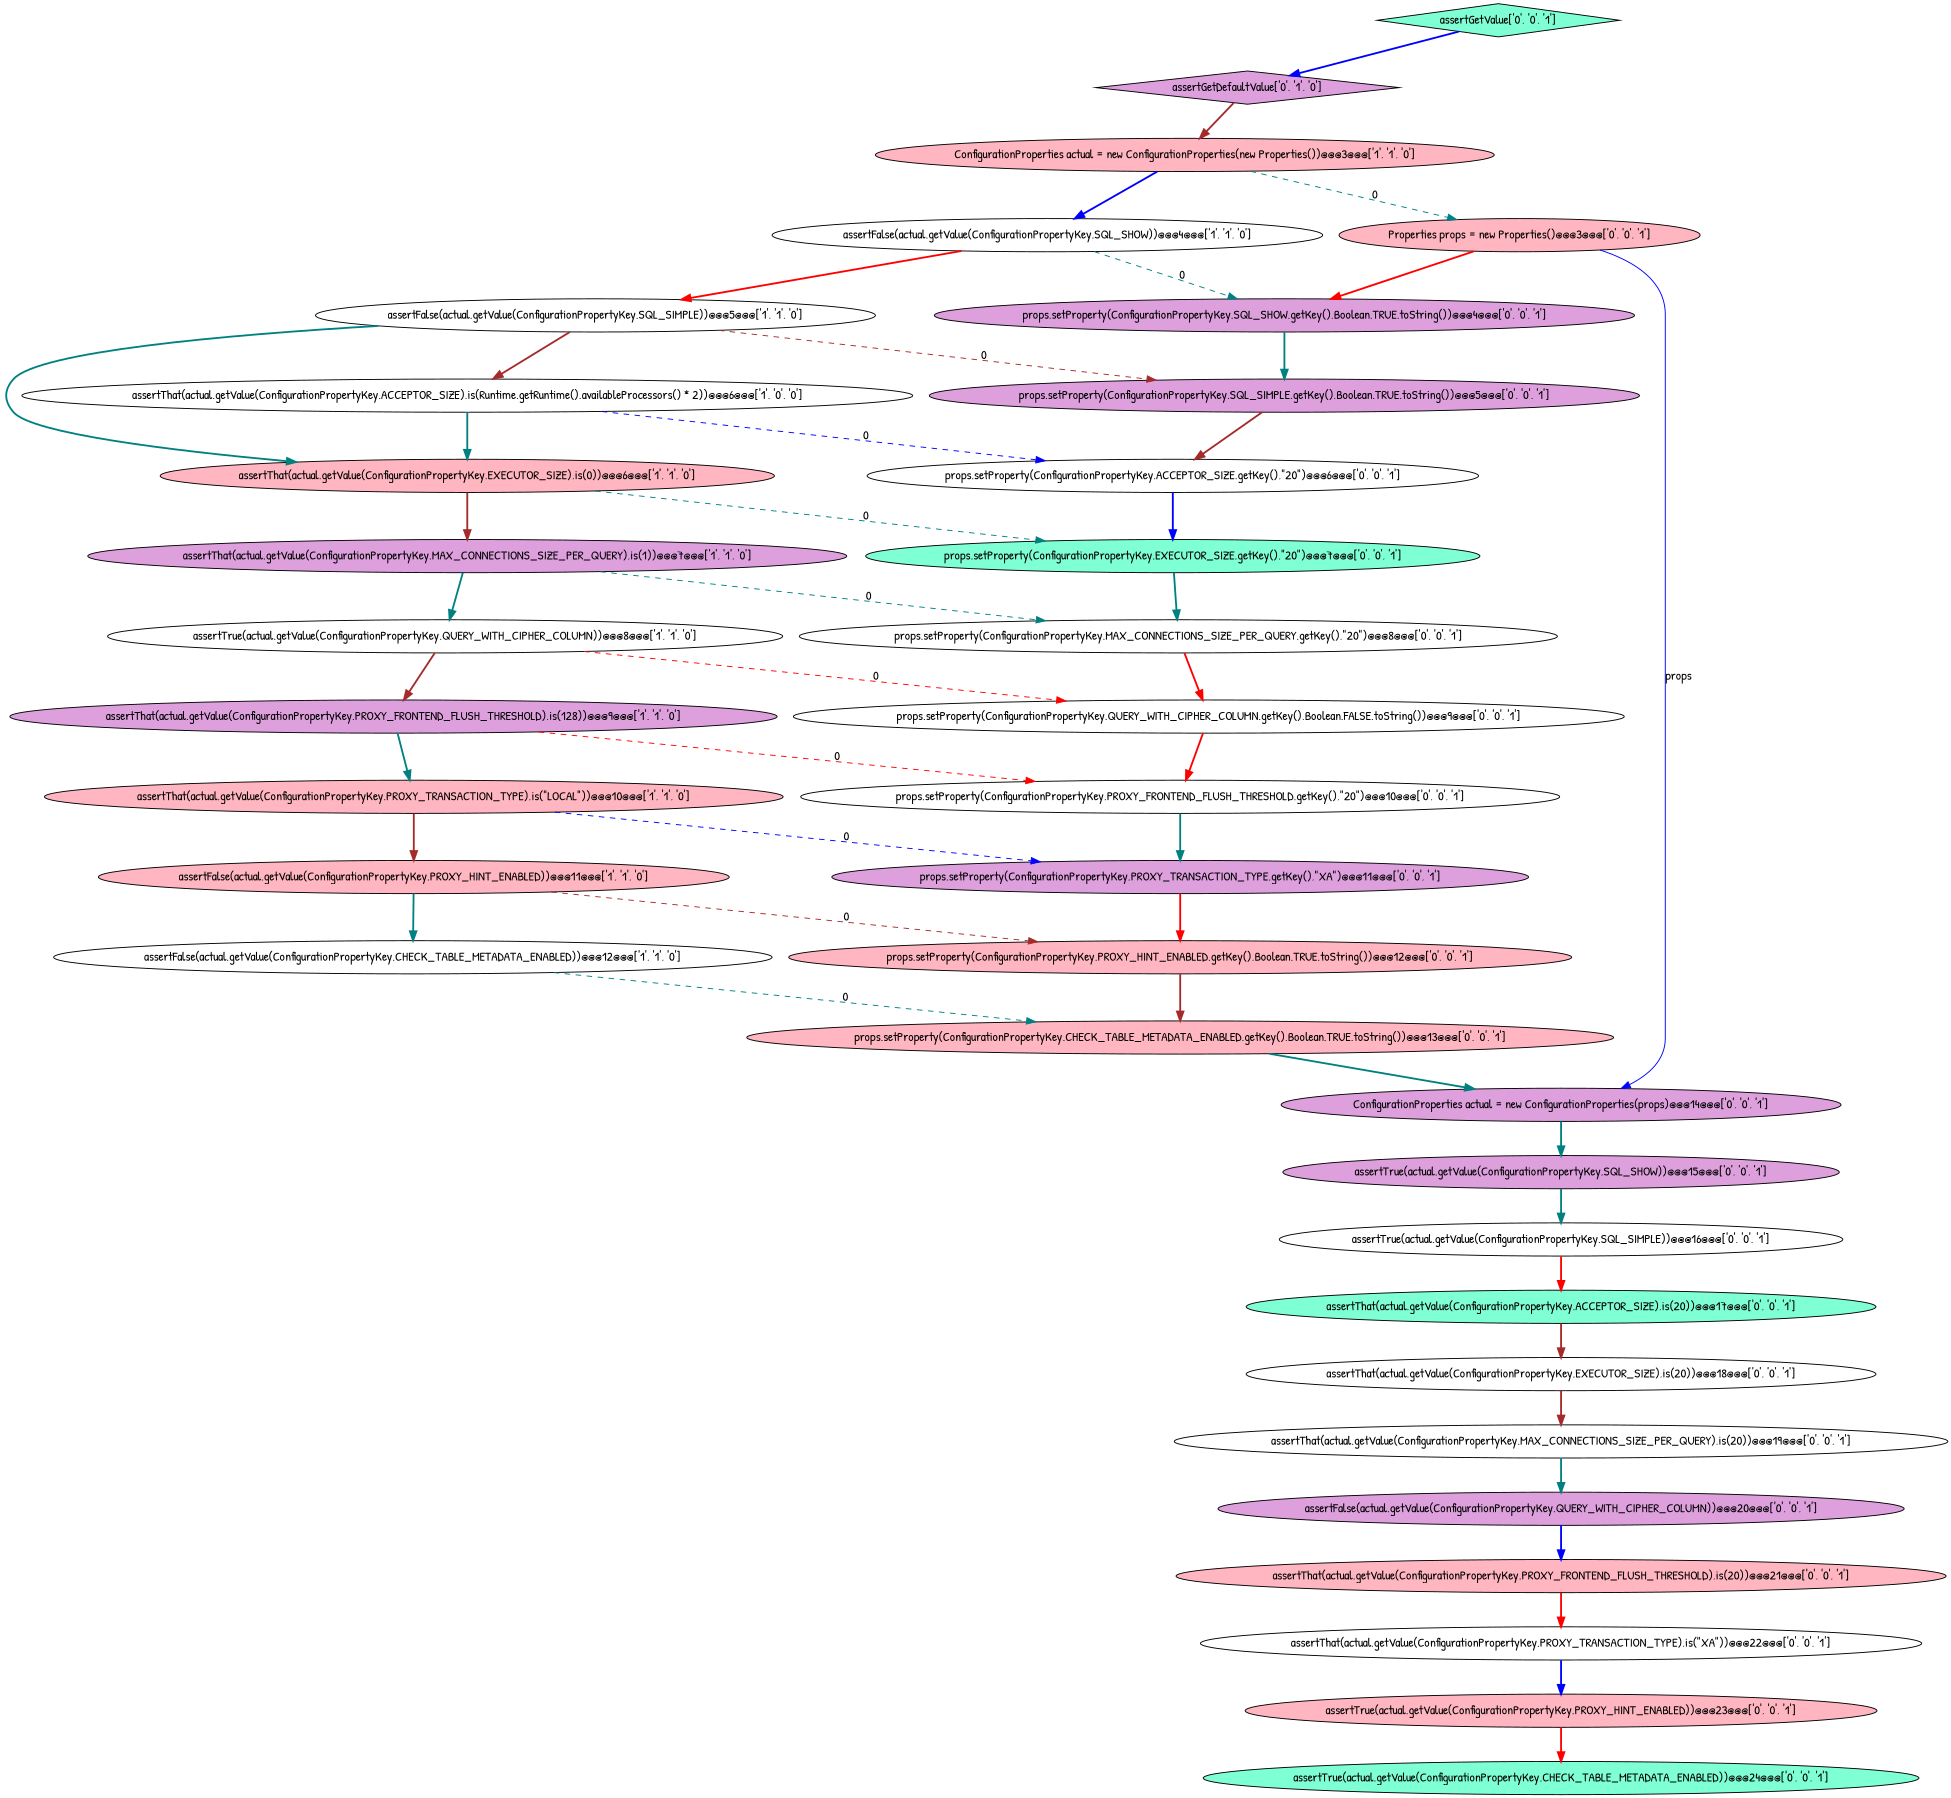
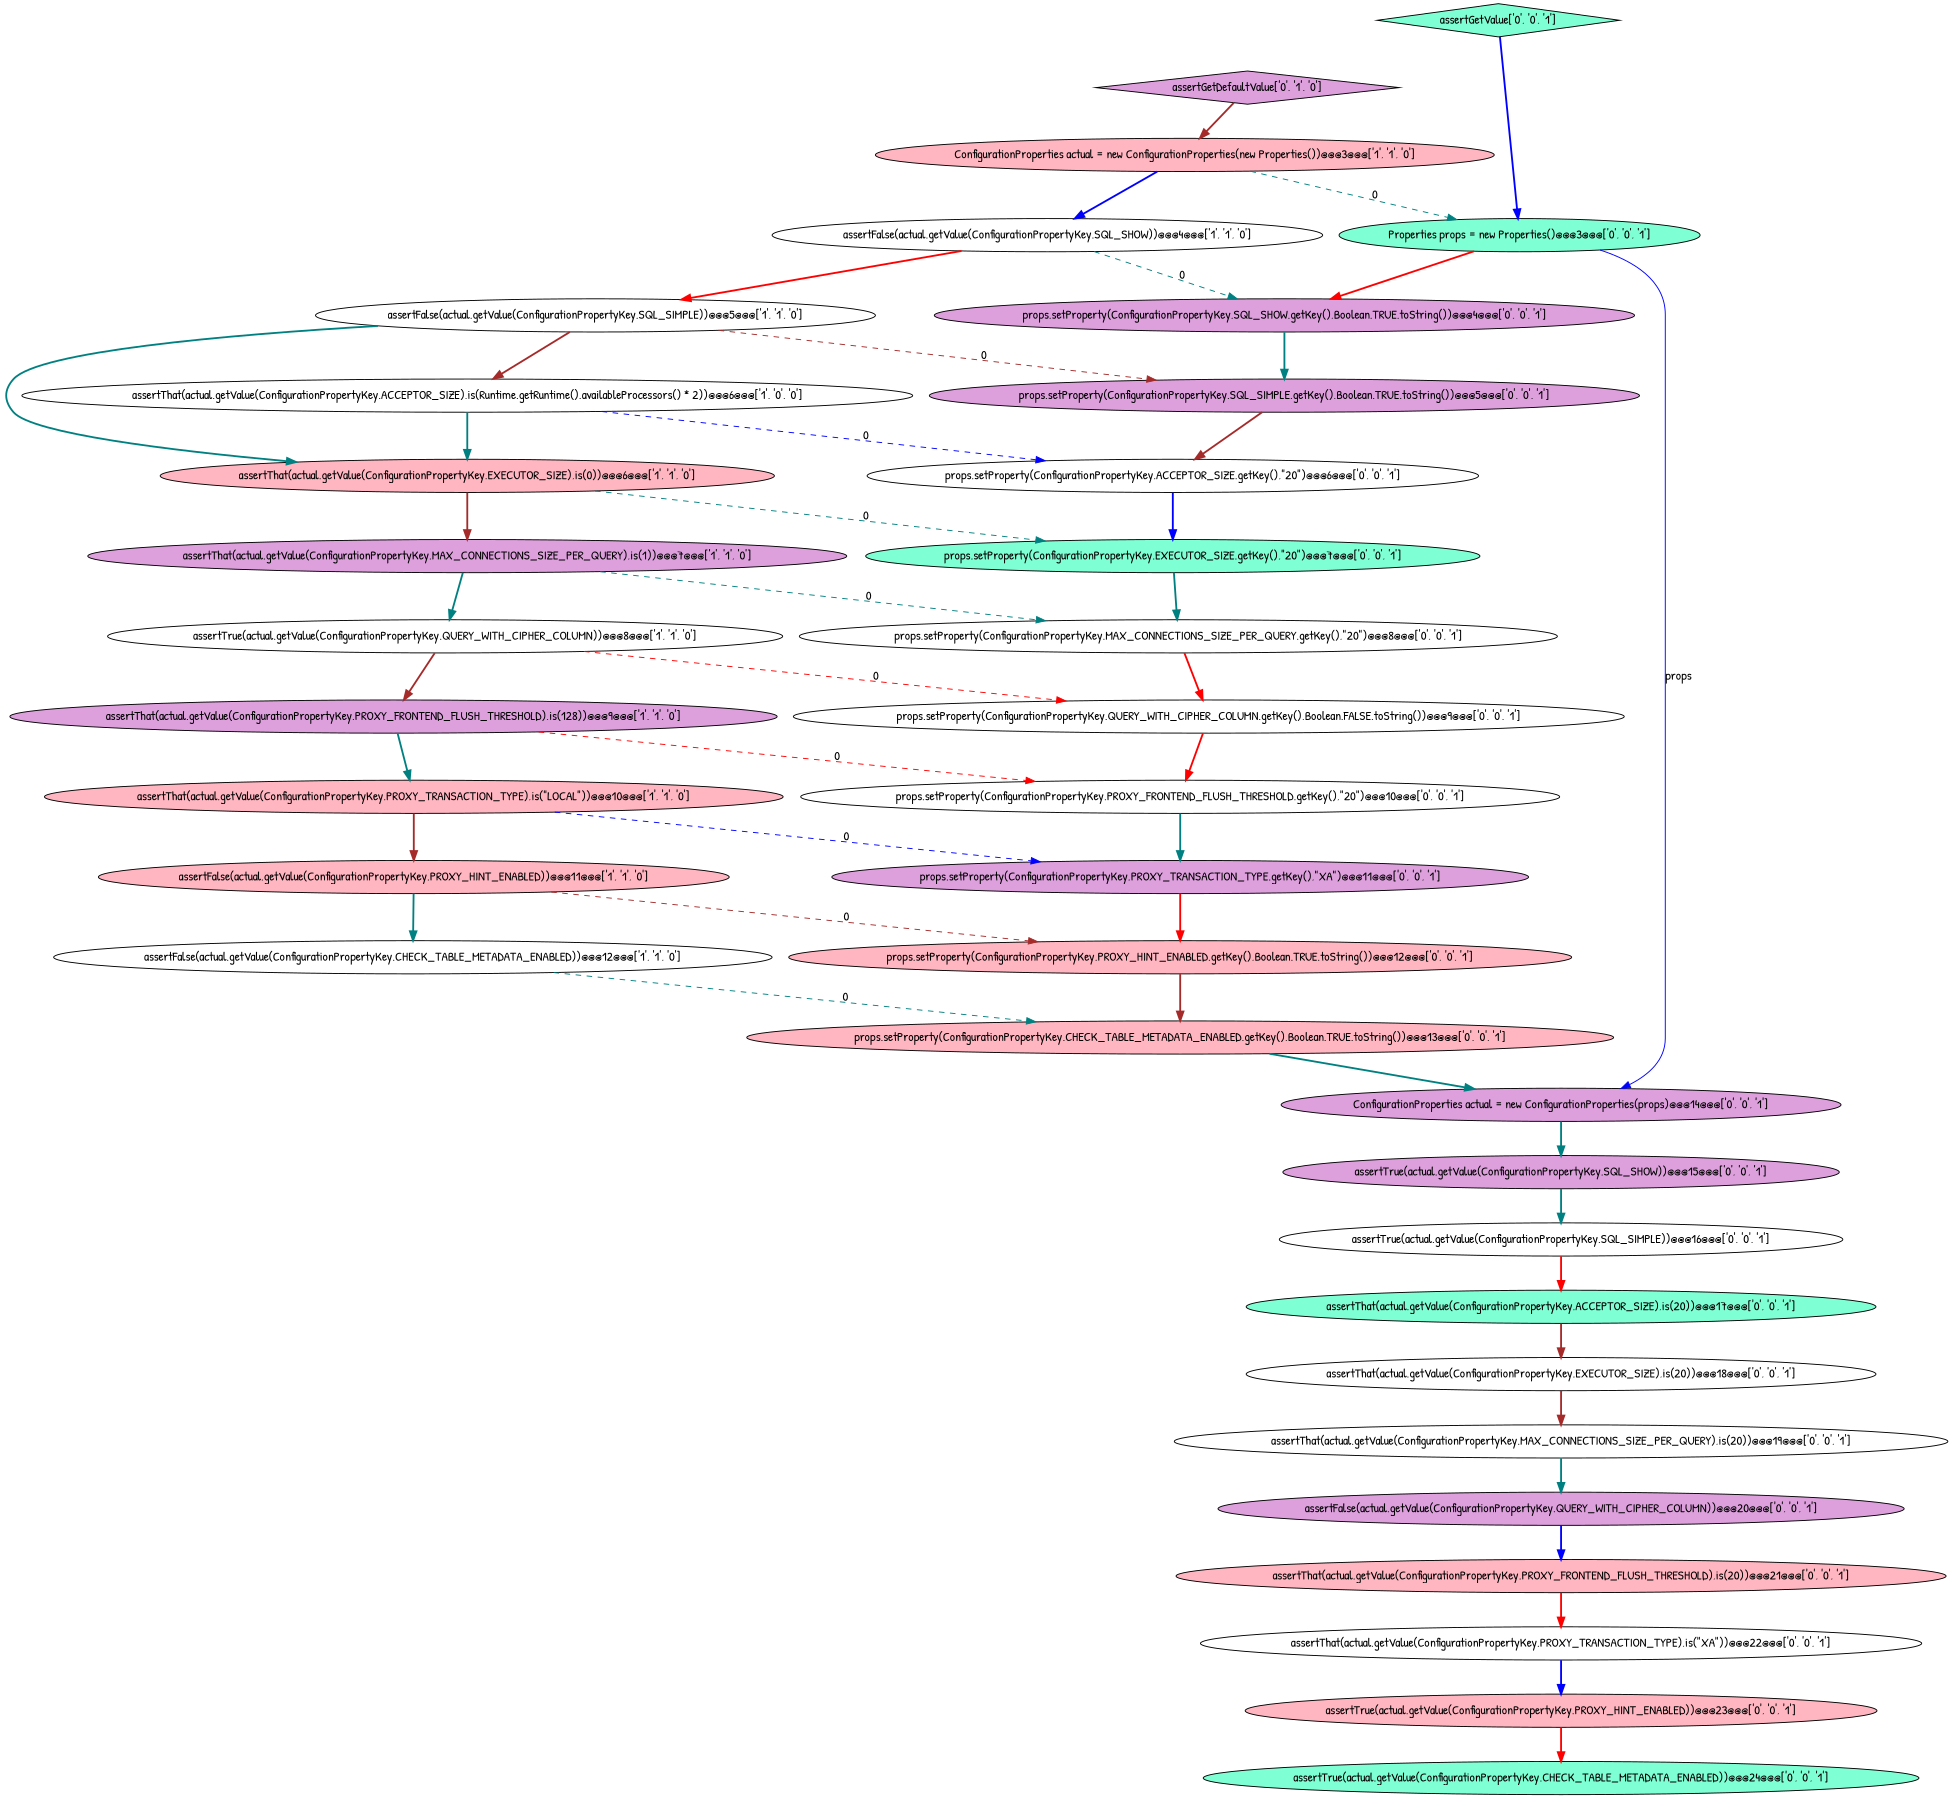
  digraph {
    fontname="Patrick Hand"
    node [fillcolor=white fontname="Patrick Hand" shape=ellipse style=filled]
    edge [color=teal fontname="Patrick Hand" style=bold]
    n1 [fillcolor=plum label="assertTrue(actual.getValue(ConfigurationPropertyKey.SQL_SHOW))@@@15@@@['0', '0', '1']"]
    n2 [label="assertTrue(actual.getValue(ConfigurationPropertyKey.SQL_SIMPLE))@@@16@@@['0', '0', '1']"]
    n3 [fillcolor=aquamarine label="assertThat(actual.getValue(ConfigurationPropertyKey.ACCEPTOR_SIZE),is(20))@@@17@@@['0', '0', '1']"]
    n4 [label="assertFalse(actual.getValue(ConfigurationPropertyKey.CHECK_TABLE_METADATA_ENABLED))@@@12@@@['1', '1', '0']"]
    n5 [fillcolor=lightpink label="props.setProperty(ConfigurationPropertyKey.CHECK_TABLE_METADATA_ENABLED.getKey(),Boolean.TRUE.toString())@@@13@@@['0', '0', '1']"]
    n6 [fillcolor=plum label="ConfigurationProperties actual = new ConfigurationProperties(props)@@@14@@@['0', '0', '1']"]
    n7 [fillcolor=plum label="assertGetDefaultValue['0', '1', '0']" shape=diamond]
    n8 [fillcolor=lightpink label="ConfigurationProperties actual = new ConfigurationProperties(new Properties())@@@3@@@['1', '1', '0']"]
-   n9 [fillcolor=lightpink label="Properties props = new Properties()@@@3@@@['0', '0', '1']"]
+   n9 [fillcolor=aquamarine label="Properties props = new Properties()@@@3@@@['0', '0', '1']"]
    n10 [label="assertFalse(actual.getValue(ConfigurationPropertyKey.SQL_SHOW))@@@4@@@['1', '1', '0']"]
    n11 [fillcolor=plum label="assertThat(actual.getValue(ConfigurationPropertyKey.PROXY_FRONTEND_FLUSH_THRESHOLD),is(128))@@@9@@@['1', '1', '0']"]
    n12 [label="props.setProperty(ConfigurationPropertyKey.PROXY_FRONTEND_FLUSH_THRESHOLD.getKey(),\"20\")@@@10@@@['0', '0', '1']"]
    n13 [fillcolor=lightpink label="assertThat(actual.getValue(ConfigurationPropertyKey.PROXY_TRANSACTION_TYPE),is(\"LOCAL\"))@@@10@@@['1', '1', '0']"]
    n14 [fillcolor=plum label="props.setProperty(ConfigurationPropertyKey.PROXY_TRANSACTION_TYPE.getKey(),\"XA\")@@@11@@@['0', '0', '1']"]
    n15 [fillcolor=lightpink label="assertFalse(actual.getValue(ConfigurationPropertyKey.PROXY_HINT_ENABLED))@@@11@@@['1', '1', '0']"]
    n16 [label="assertThat(actual.getValue(ConfigurationPropertyKey.PROXY_TRANSACTION_TYPE),is(\"XA\"))@@@22@@@['0', '0', '1']"]
    n17 [fillcolor=lightpink label="assertTrue(actual.getValue(ConfigurationPropertyKey.PROXY_HINT_ENABLED))@@@23@@@['0', '0', '1']"]
    n18 [fillcolor=aquamarine label="assertTrue(actual.getValue(ConfigurationPropertyKey.CHECK_TABLE_METADATA_ENABLED))@@@24@@@['0', '0', '1']"]
    n19 [fillcolor=aquamarine label="props.setProperty(ConfigurationPropertyKey.EXECUTOR_SIZE.getKey(),\"20\")@@@7@@@['0', '0', '1']"]
    n20 [label="props.setProperty(ConfigurationPropertyKey.MAX_CONNECTIONS_SIZE_PER_QUERY.getKey(),\"20\")@@@8@@@['0', '0', '1']"]
    n21 [label="props.setProperty(ConfigurationPropertyKey.QUERY_WITH_CIPHER_COLUMN.getKey(),Boolean.FALSE.toString())@@@9@@@['0', '0', '1']"]
    n22 [fillcolor=lightpink label="props.setProperty(ConfigurationPropertyKey.PROXY_HINT_ENABLED.getKey(),Boolean.TRUE.toString())@@@12@@@['0', '0', '1']"]
    n23 [label="assertThat(actual.getValue(ConfigurationPropertyKey.EXECUTOR_SIZE),is(20))@@@18@@@['0', '0', '1']"]
    n24 [fillcolor=lightpink label="assertThat(actual.getValue(ConfigurationPropertyKey.EXECUTOR_SIZE),is(0))@@@6@@@['1', '1', '0']"]
    n25 [fillcolor=plum label="assertThat(actual.getValue(ConfigurationPropertyKey.MAX_CONNECTIONS_SIZE_PER_QUERY),is(1))@@@7@@@['1', '1', '0']"]
    n26 [label="assertTrue(actual.getValue(ConfigurationPropertyKey.QUERY_WITH_CIPHER_COLUMN))@@@8@@@['1', '1', '0']"]
    n27 [label="assertThat(actual.getValue(ConfigurationPropertyKey.MAX_CONNECTIONS_SIZE_PER_QUERY),is(20))@@@19@@@['0', '0', '1']"]
    n28 [fillcolor=plum label="assertFalse(actual.getValue(ConfigurationPropertyKey.QUERY_WITH_CIPHER_COLUMN))@@@20@@@['0', '0', '1']"]
    n29 [fillcolor=lightpink label="assertThat(actual.getValue(ConfigurationPropertyKey.PROXY_FRONTEND_FLUSH_THRESHOLD),is(20))@@@21@@@['0', '0', '1']"]
    n30 [fillcolor=aquamarine label="assertGetValue['0', '0', '1']" shape=diamond]
    n31 [fillcolor=plum label="props.setProperty(ConfigurationPropertyKey.SQL_SHOW.getKey(),Boolean.TRUE.toString())@@@4@@@['0', '0', '1']"]
    n32 [label="assertFalse(actual.getValue(ConfigurationPropertyKey.SQL_SIMPLE))@@@5@@@['1', '1', '0']"]
    n33 [label="assertThat(actual.getValue(ConfigurationPropertyKey.ACCEPTOR_SIZE),is(Runtime.getRuntime().availableProcessors() * 2))@@@6@@@['1', '0', '0']"]
    n34 [fillcolor=plum label="props.setProperty(ConfigurationPropertyKey.SQL_SIMPLE.getKey(),Boolean.TRUE.toString())@@@5@@@['0', '0', '1']"]
    n35 [label="props.setProperty(ConfigurationPropertyKey.ACCEPTOR_SIZE.getKey(),\"20\")@@@6@@@['0', '0', '1']"]
    n1 -> n2
    n2 -> n3 [color=red]
    n3 -> n23 [color=brown]
    n4 -> n5 [label=0 style=dashed]
    n5 -> n6
    n6 -> n1
    n7 -> n8 [color=brown]
    n8 -> n9 [label=0 style=dashed]
    n8 -> n10 [color=blue]
    n9 -> n6 [color=blue label=props style=solid]
    n9 -> n31 [color=red]
    n10 -> n31 [label=0 style=dashed]
    n10 -> n32 [color=red]
    n11 -> n12 [color=red label=0 style=dashed]
    n11 -> n13
    n12 -> n14
    n13 -> n14 [color=blue label=0 style=dashed]
    n13 -> n15 [color=brown]
    n14 -> n22 [color=red]
    n15 -> n4
    n15 -> n22 [color=brown label=0 style=dashed]
    n16 -> n17 [color=blue]
    n17 -> n18 [color=red]
    n19 -> n20
    n20 -> n21 [color=red]
    n21 -> n12 [color=red]
    n22 -> n5 [color=brown]
    n23 -> n27 [color=brown]
    n24 -> n19 [label=0 style=dashed]
    n24 -> n25 [color=brown]
    n25 -> n20 [label=0 style=dashed]
    n25 -> n26
    n26 -> n11 [color=brown]
    n26 -> n21 [color=red label=0 style=dashed]
    n27 -> n28
    n28 -> n29 [color=blue]
    n29 -> n16 [color=red]
-   n30 -> n7 [color=blue]
+   n30 -> n9 [color=blue]
    n31 -> n34
    n32 -> n24
    n32 -> n33 [color=brown]
    n32 -> n34 [color=brown label=0 style=dashed]
    n33 -> n24
    n33 -> n35 [color=blue label=0 style=dashed]
    n34 -> n35 [color=brown]
    n35 -> n19 [color=blue]
  }
